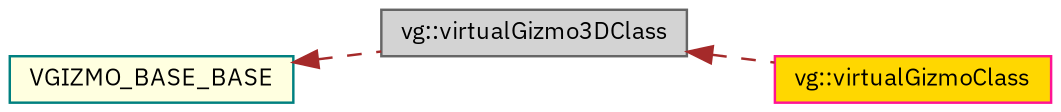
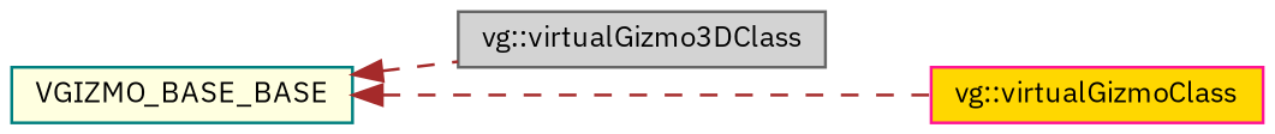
  digraph {
    fontname="IBM Plex Sans"
    rankdir=LR
    node [fontname="IBM Plex Sans" fontsize=10 shape=box style=filled]
    edge [color=brown dir=back fontname="IBM Plex Sans" fontsize=10 labelfontname=Helvetica labelfontsize=10 style=dashed]
    n1 [color=teal fillcolor=lightyellow height=0.2 label=VGIZMO_BASE_BASE width=0.4]
    n2 [color=gray40 fillcolor=lightgrey height=0.2 label="vg::virtualGizmo3DClass" width=0.4]
    n3 [color=deeppink fillcolor=gold height=0.2 label="vg::virtualGizmoClass" width=0.4]
    n1 -> n2
-   n2 -> n3
+   n1 -> n3
  }
